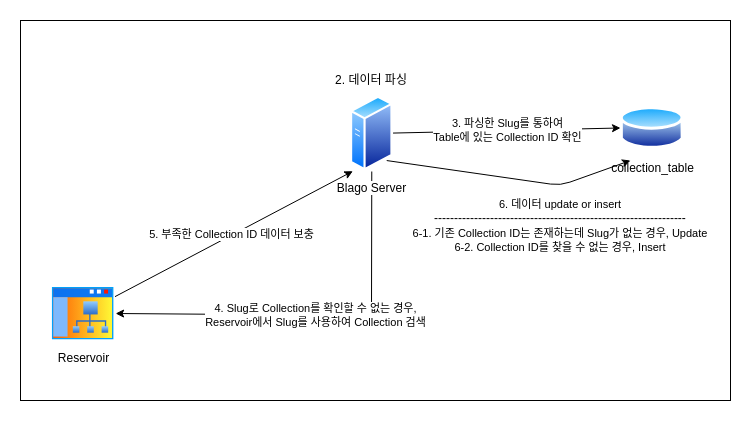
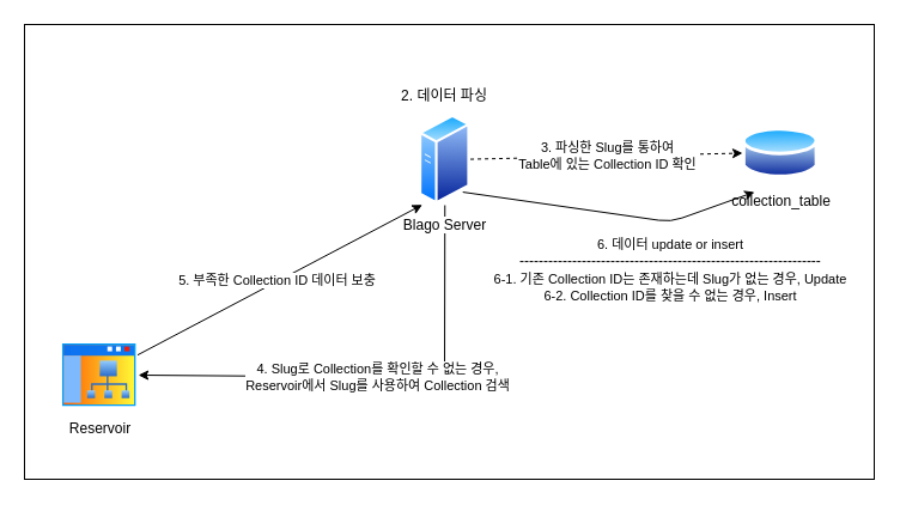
  <mxCell id="0" />
  <mxCell id="1" parent="0" />
  <mxCell id="2" value="" style="rounded=0;whiteSpace=wrap;html=1;" parent="1" vertex="1"><mxGeometry x="20" y="20" width="710" height="380" as="geometry" /></mxCell>
  <mxCell id="3" value="collection_table" style="aspect=fixed;perimeter=ellipsePerimeter;html=1;align=center;shadow=0;dashed=0;spacingTop=3;image;image=img/lib/active_directory/database.svg;" parent="1" vertex="1"><mxGeometry x="620" y="104" width="63.52" height="47" as="geometry" /></mxCell>
- <mxCell id="4" value="3. 파싱한 Slug를 통하여&lt;br&gt;Table에 있는 Collection ID 확인" style="edgeStyle=none;html=1;entryX=0;entryY=0.5;entryDx=0;entryDy=0;" parent="1" source="7" target="3" edge="1"><mxGeometry x="0.002" relative="1" as="geometry"><mxPoint as="offset" /></mxGeometry></mxCell>
+ <mxCell id="4" value="3. 파싱한 Slug를 통하여&lt;br&gt;Table에 있는 Collection ID 확인" style="edgeStyle=none;html=1;entryX=0;entryY=0.5;entryDx=0;entryDy=0;dashed=1;" parent="1" source="7" target="3" edge="1"><mxGeometry x="0.002" relative="1" as="geometry"><mxPoint as="offset" /></mxGeometry></mxCell>
  <mxCell id="5" value="4. Slug로 Collection를 확인할 수 없는 경우,&lt;br&gt;Reservoir에서 Slug를 사용하여 Collection 검색" style="edgeStyle=none;html=1;entryX=1;entryY=0.5;entryDx=0;entryDy=0;rounded=1;" parent="1" source="7" target="9" edge="1"><mxGeometry relative="1" as="geometry"><Array as="points"><mxPoint x="371" y="315" /></Array></mxGeometry></mxCell>
  <mxCell id="6" value="" style="edgeStyle=none;rounded=1;html=1;exitX=1;exitY=1;exitDx=0;exitDy=0;" parent="1" source="7" edge="1"><mxGeometry relative="1" as="geometry"><mxPoint x="630" y="160" as="targetPoint" /><Array as="points"><mxPoint x="560" y="185" /></Array></mxGeometry></mxCell>
  <mxCell id="7" value="Blago Server" style="aspect=fixed;perimeter=ellipsePerimeter;html=1;align=center;shadow=0;dashed=0;spacingTop=3;image;image=img/lib/active_directory/generic_server.svg;" parent="1" vertex="1"><mxGeometry x="350" y="95" width="42.56" height="76" as="geometry" /></mxCell>
  <mxCell id="8" value="5. 부족한 Collection ID 데이터 보충" style="edgeStyle=none;rounded=1;html=1;entryX=0.055;entryY=0.996;entryDx=0;entryDy=0;entryPerimeter=0;" parent="1" source="9" target="7" edge="1"><mxGeometry relative="1" as="geometry" /></mxCell>
  <mxCell id="9" value="Reservoir" style="aspect=fixed;perimeter=ellipsePerimeter;html=1;align=center;shadow=0;dashed=0;spacingTop=3;image;image=img/lib/active_directory/sub_site.svg;" parent="1" vertex="1"><mxGeometry x="50" y="285" width="65.12" height="56" as="geometry" /></mxCell>
  <mxCell id="10" value="2. 데이터 파싱" style="text;html=1;strokeColor=none;fillColor=none;align=center;verticalAlign=middle;whiteSpace=wrap;rounded=0;" parent="1" vertex="1"><mxGeometry x="316.28" y="65" width="110" height="30" as="geometry" /></mxCell>
  <mxCell id="11" value="&lt;span style=&quot;font-size: 11px;&quot;&gt;6. 데이터 update or insert&lt;br&gt;&lt;/span&gt;---------------------------------------------------------------&lt;br style=&quot;font-size: 11px;&quot;&gt;&lt;span style=&quot;font-size: 11px;&quot;&gt;6-1. 기존 Collection ID는 존재하는데 Slug가 없는 경우, Update&lt;br&gt;6-2. Collection ID를 찾을 수 없는 경우, Insert&lt;br&gt;&lt;/span&gt;" style="text;html=1;strokeColor=none;fillColor=none;align=center;verticalAlign=middle;whiteSpace=wrap;rounded=0;" parent="1" vertex="1"><mxGeometry x="410" y="185" width="300" height="80" as="geometry" /></mxCell>
